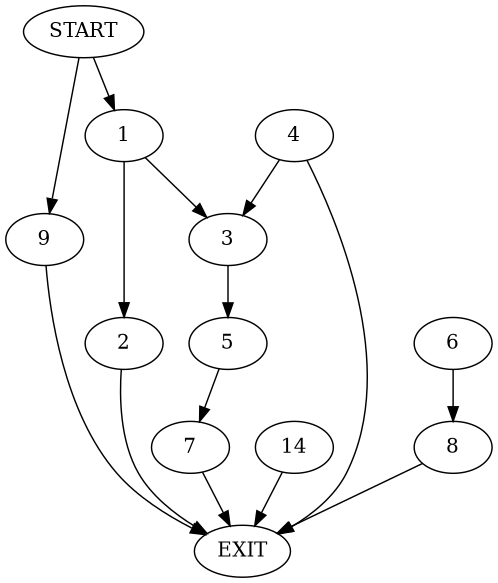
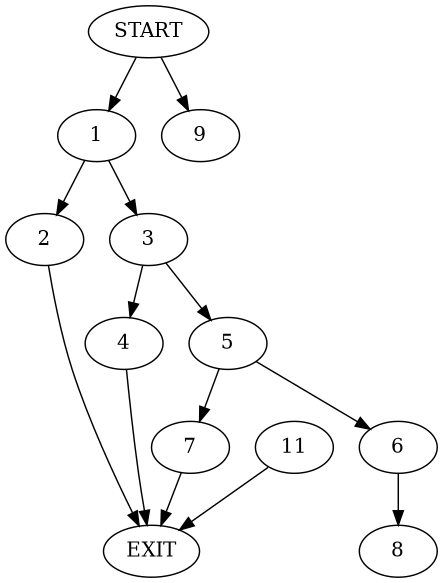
  digraph {
    n1 [label=START]
    1
    9
    2
    3
    n6 [label=EXIT]
-   11 [label=14]
+   11
    4
    5
    6
    7
    8
    n1 -> 1
    n1 -> 9
    1 -> 2
    1 -> 3
-   9 -> n6
    2 -> n6
-   4 -> 3
+   3 -> 4
    3 -> 5
    11 -> n6
    4 -> n6
+   5 -> 6
    5 -> 7
    6 -> 8
    7 -> n6
-   8 -> n6
  }
